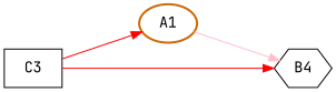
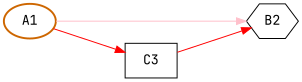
  digraph {
    fontname="JetBrains Mono"
    mindist=1.0
    nodesep=0.6
    rankdir=LR
    ranksep=1.0
    root=Demo
    node [beamproc=beamA bpentry=false bpexit=false color=black cpu=0 fillcolor=white fontname="JetBrains Mono" patentry=false patexit=false pattern=patternA style=filled toffs=0]
    edge [color=red fontname="JetBrains Mono" type=defdst]
    A1 [beamin=0 bpcstart=0 bpid=0 color=darkorange3 evtno=0 fid=1 flags="0x00802002" gid=33 par="0x041209a000000000" patentry=true penwidth=2 reqnobeam=0 shape=oval sid=0 tef=2068673551 type=tmsg vacc=0]
-   B2 [flags="0x00008003" patexit=true prio=0 qty=1 shape=hexagon tvalid=0 type=noop vabs=false label=B4]
+   B2 [flags="0x00008003" patexit=true prio=0 qty=1 shape=hexagon tvalid=0 type=noop vabs=false]
    C3 [flags="0x00100007" qhi=false qil=false qlo=true shape=rectangle tperiod=2000 type=block toffs=""]
    A1 -> B2 [color=pink type=dynpar1]
-   C3 -> A1
+   A1 -> C3
    C3 -> B2
  }
